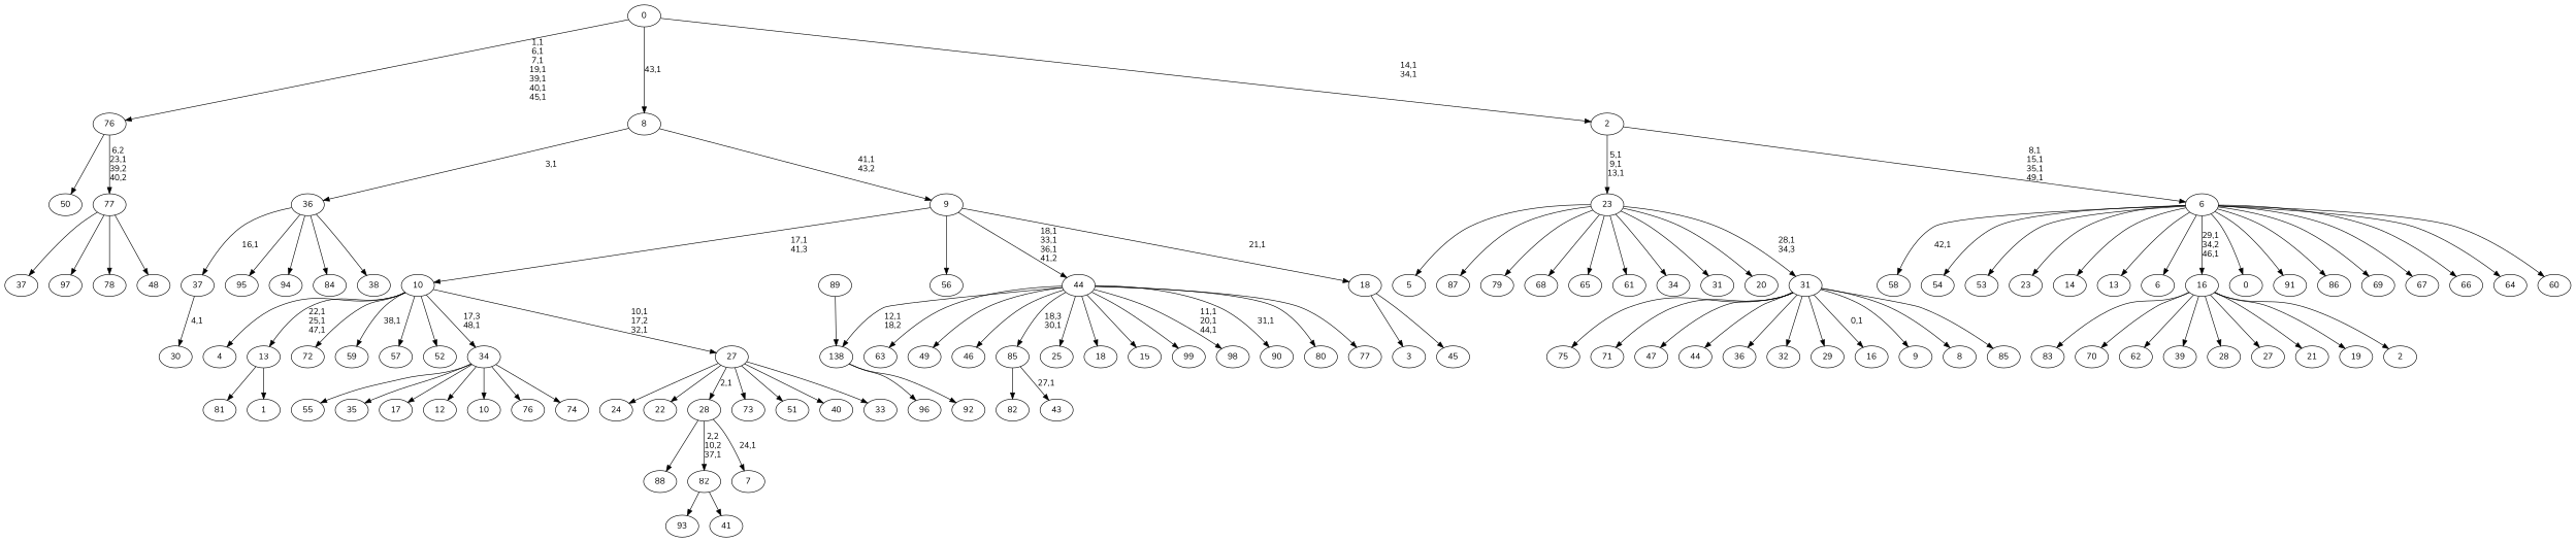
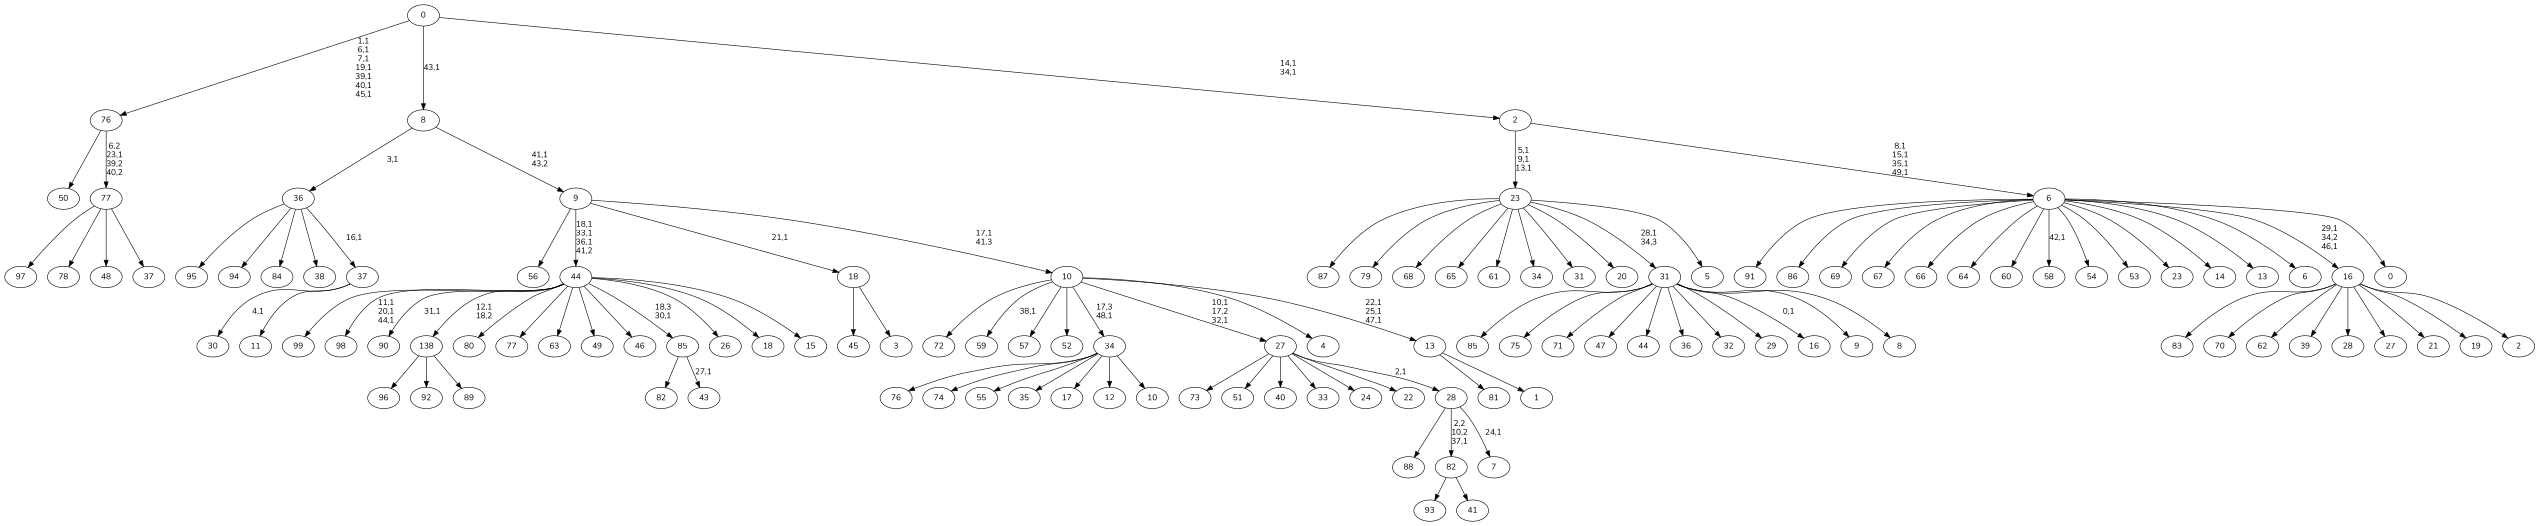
  digraph {
    fontname=Nunito
    node [fontname=Nunito]
    edge [fontname=Nunito]
    n1 [label=99]
    n2 [label=98]
    n3 [label=97]
    n4 [label=96]
    n5 [label=95]
    n6 [label=94]
    n7 [label=93]
    n8 [label=92]
    n9 [label=91]
    n10 [label=90]
    n11 [label=89]
    n12 [label=138]
    n13 [label=88]
    n14 [label=87]
    n15 [label=86]
    n16 [label=85]
    n17 [label=84]
    n18 [label=83]
    n19 [label=82]
    n20 [label=81]
    n21 [label=80]
    n22 [label=79]
    n23 [label=78]
    n24 [label=77]
    n25 [label=76]
    n26 [label=75]
    n27 [label=74]
    n28 [label=73]
    n29 [label=72]
    n30 [label=71]
    n31 [label=70]
    n32 [label=69]
    n33 [label=68]
    n34 [label=67]
    n35 [label=66]
    n36 [label=65]
    n37 [label=64]
    n38 [label=63]
    n39 [label=62]
    n40 [label=61]
    n41 [label=60]
    n42 [label=59]
    n43 [label=58]
    n44 [label=57]
    n45 [label=56]
    n46 [label=55]
    n47 [label=54]
    n48 [label=53]
    n49 [label=52]
    n50 [label=51]
    n51 [label=50]
    n52 [label=49]
    n53 [label=48]
    n54 [label=47]
    n55 [label=46]
    n56 [label=45]
    n57 [label=44]
    n58 [label=43]
    85
    n60 [label=41]
    82
    n62 [label=40]
    n63 [label=39]
    n64 [label=38]
    n65 [label=37]
    77
    76
    n68 [label=36]
    n69 [label=35]
    n70 [label=34]
    n71 [label=33]
    n72 [label=32]
    n73 [label=31]
    n74 [label=30]
    n75 [label=29]
    n76 [label=28]
    n77 [label=27]
-   n78 [label=25]
+   n78 [label=26]
    n79 [label=24]
    n80 [label=23]
    n81 [label=22]
    n82 [label=21]
    n83 [label=20]
    n84 [label=19]
    n85 [label=18]
    n86 [label=17]
    n87 [label=16]
    n88 [label=15]
    44
    n90 [label=14]
    n91 [label=13]
    n92 [label=12]
+   n93 [label=11]
    37
    36
    n96 [label=10]
    34
    n98 [label=9]
    n99 [label=8]
    31
    n101 [label=7]
    28
    27
    n104 [label=6]
    n105 [label=5]
    23
    n107 [label=4]
    n108 [label=3]
    18
    n110 [label=2]
    16
    n112 [label=1]
    13
    10
    9
    8
    n117 [label=0]
    6
    2
    0
    n12 -> n4
    n12 -> n8
-   n11 -> n12
+   n12 -> n11
    85 -> n19
    85 -> n58 [label="27,1"]
    82 -> n7
    82 -> n60
    77 -> n3
    77 -> n23
    77 -> n53
    77 -> n65
    76 -> n51
    76 -> 77 [label="6,2\n23,1\n39,2\n40,2"]
    44 -> n1
    44 -> n2 [label="11,1\n20,1\n44,1"]
    44 -> n10 [label="31,1"]
    44 -> n12 [label="12,1\n18,2"]
    44 -> n21
    44 -> n24
    44 -> n38
    44 -> n52
    44 -> n55
    44 -> 85 [label="18,3\n30,1"]
    44 -> n78
    44 -> n85
    44 -> n88
    37 -> n74 [label="4,1"]
+   37 -> n93
    36 -> n5
    36 -> n6
    36 -> n17
    36 -> n64
    36 -> 37 [label="16,1"]
    34 -> n25
    34 -> n27
    34 -> n46
    34 -> n69
    34 -> n86
    34 -> n92
    34 -> n96
    31 -> n16
    31 -> n26
    31 -> n30
    31 -> n54
    31 -> n57
    31 -> n68
    31 -> n72
    31 -> n75
    31 -> n87 [label="0,1"]
    31 -> n98
    31 -> n99
    28 -> n13
    28 -> 82 [label="2,2\n10,2\n37,1"]
    28 -> n101 [label="24,1"]
    27 -> n28
    27 -> n50
    27 -> n62
    27 -> n71
    27 -> n79
    27 -> n81
    27 -> 28 [label="2,1"]
    23 -> n14
    23 -> n22
    23 -> n33
    23 -> n36
    23 -> n40
    23 -> n70
    23 -> n73
    23 -> n83
    23 -> 31 [label="28,1\n34,3"]
    23 -> n105
    18 -> n56
    18 -> n108
    16 -> n18
    16 -> n31
    16 -> n39
    16 -> n63
    16 -> n76
    16 -> n77
    16 -> n82
    16 -> n84
    16 -> n110
    13 -> n20
    13 -> n112
    10 -> n29
    10 -> n42 [label="38,1"]
    10 -> n44
    10 -> n49
    10 -> 34 [label="17,3\n48,1"]
    10 -> 27 [label="10,1\n17,2\n32,1"]
    10 -> n107
    10 -> 13 [label="22,1\n25,1\n47,1"]
    9 -> n45
    9 -> 44 [label="18,1\n33,1\n36,1\n41,2"]
    9 -> 18 [label="21,1"]
    9 -> 10 [label="17,1\n41,3"]
    8 -> 36 [label="3,1"]
    8 -> 9 [label="41,1\n43,2"]
    6 -> n9
    6 -> n15
    6 -> n32
    6 -> n34
    6 -> n35
    6 -> n37
    6 -> n41
    6 -> n43 [label="42,1"]
    6 -> n47
    6 -> n48
    6 -> n80
    6 -> n90
    6 -> n91
    6 -> n104
    6 -> 16 [label="29,1\n34,2\n46,1"]
    6 -> n117
    2 -> 23 [label="5,1\n9,1\n13,1"]
    2 -> 6 [label="8,1\n15,1\n35,1\n49,1"]
    0 -> 76 [label="1,1\n6,1\n7,1\n19,1\n39,1\n40,1\n45,1"]
    0 -> 8 [label="43,1"]
    0 -> 2 [label="14,1\n34,1"]
  }
